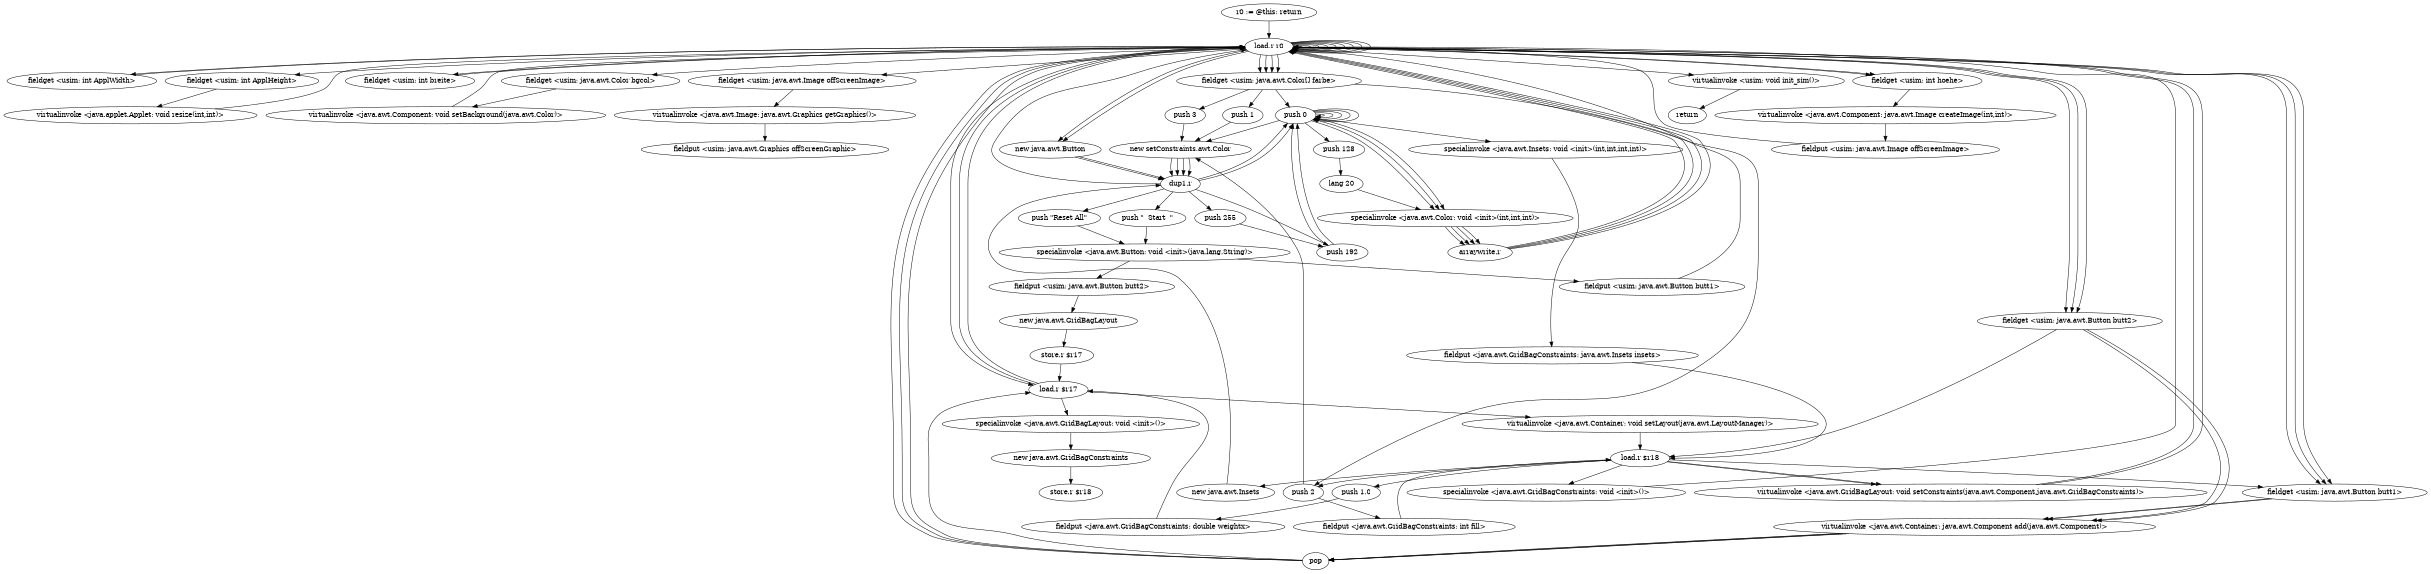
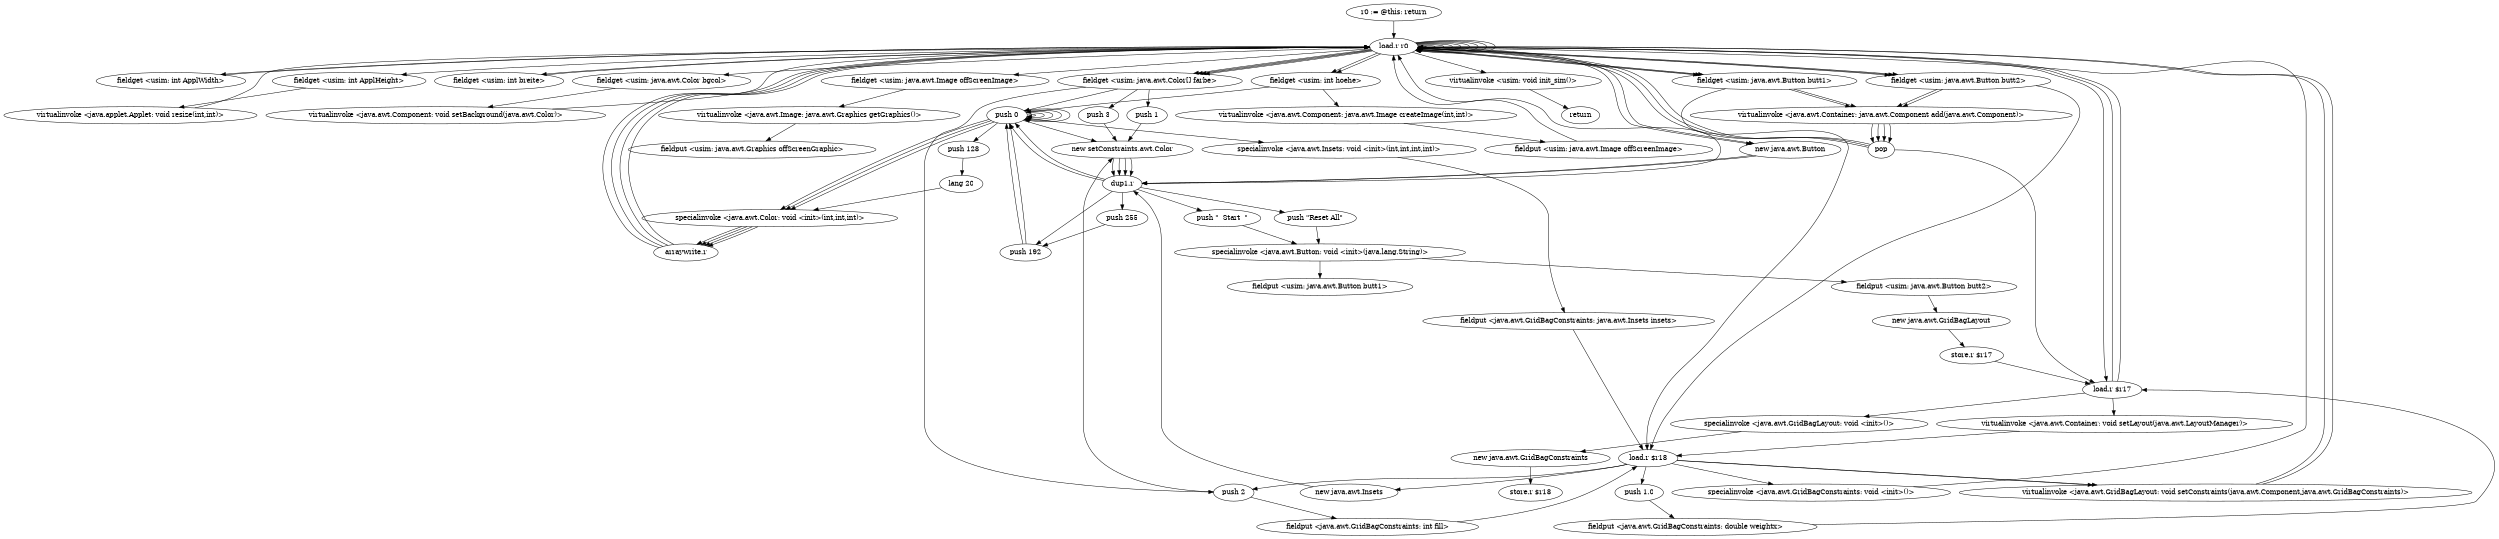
  digraph {
    n1 [label="r0 := @this: return"]
    "load.r r0"
    "fieldget <usim: int ApplWidth>"
    "fieldget <usim: int ApplHeight>"
    "fieldget <usim: java.awt.Color bgcol>"
    "fieldget <usim: int breite>"
    "fieldget <usim: int hoehe>"
    "fieldget <usim: java.awt.Image offScreenImage>"
    "fieldget <usim: java.awt.Color[] farbe>"
    "new java.awt.Button"
    "load.r $r17"
    "fieldget <usim: java.awt.Button butt1>"
    "fieldget <usim: java.awt.Button butt2>"
    "virtualinvoke <usim: void init_sim()>"
    "virtualinvoke <java.applet.Applet: void resize(int,int)>"
    "virtualinvoke <java.awt.Component: void setBackground(java.awt.Color)>"
    "virtualinvoke <java.awt.Component: java.awt.Image createImage(int,int)>"
    "push 0"
    "virtualinvoke <java.awt.Image: java.awt.Graphics getGraphics()>"
    "push 1"
    "push 2"
    "push 3"
    "dup1.r"
    "specialinvoke <java.awt.GridBagLayout: void <init>()>"
    "virtualinvoke <java.awt.Container: void setLayout(java.awt.LayoutManager)>"
    "load.r $r18"
    "virtualinvoke <java.awt.Container: java.awt.Component add(java.awt.Component)>"
    return
    "fieldput <usim: java.awt.Image offScreenImage>"
    n30 [label="new setConstraints.awt.Color"]
    "specialinvoke <java.awt.Color: void <init>(int,int,int)>"
    "push 128"
    "specialinvoke <java.awt.Insets: void <init>(int,int,int,int)>"
    "fieldput <usim: java.awt.Graphics offScreenGraphic>"
    "fieldput <java.awt.GridBagConstraints: int fill>"
    "arraywrite.r"
    n37 [label="lang 20"]
    "fieldput <java.awt.GridBagConstraints: java.awt.Insets insets>"
    "push 255"
    "push 192"
    "push \"  Start  \""
    "push \"Reset All\""
    "specialinvoke <java.awt.Button: void <init>(java.lang.String)>"
    "fieldput <usim: java.awt.Button butt1>"
    "fieldput <usim: java.awt.Button butt2>"
    "new java.awt.GridBagLayout"
    "store.r $r17"
    "new java.awt.GridBagConstraints"
    "store.r $r18"
    "specialinvoke <java.awt.GridBagConstraints: void <init>()>"
    "new java.awt.Insets"
    "push 1.0"
    "virtualinvoke <java.awt.GridBagLayout: void setConstraints(java.awt.Component,java.awt.GridBagConstraints)>"
    "fieldput <java.awt.GridBagConstraints: double weightx>"
    pop
    n1 -> "load.r r0"
    "load.r r0" -> "load.r r0"
    "load.r r0" -> "load.r r0"
    "load.r r0" -> "load.r r0"
    "load.r r0" -> "load.r r0"
    "load.r r0" -> "load.r r0"
    "load.r r0" -> "load.r r0"
    "load.r r0" -> "load.r r0"
    "load.r r0" -> "load.r r0"
    "load.r r0" -> "load.r r0"
    "load.r r0" -> "fieldget <usim: int ApplWidth>"
    "load.r r0" -> "fieldget <usim: int ApplHeight>"
    "load.r r0" -> "fieldget <usim: java.awt.Color bgcol>"
    "load.r r0" -> "fieldget <usim: int breite>"
    "load.r r0" -> "fieldget <usim: int hoehe>"
    "load.r r0" -> "fieldget <usim: int hoehe>"
    "load.r r0" -> "fieldget <usim: java.awt.Image offScreenImage>"
    "load.r r0" -> "fieldget <usim: java.awt.Color[] farbe>"
    "load.r r0" -> "fieldget <usim: java.awt.Color[] farbe>"
    "load.r r0" -> "fieldget <usim: java.awt.Color[] farbe>"
    "load.r r0" -> "fieldget <usim: java.awt.Color[] farbe>"
    "load.r r0" -> "new java.awt.Button"
    "load.r r0" -> "new java.awt.Button"
    "load.r r0" -> "load.r $r17"
    "load.r r0" -> "fieldget <usim: java.awt.Button butt1>"
    "load.r r0" -> "fieldget <usim: java.awt.Button butt1>"
    "load.r r0" -> "fieldget <usim: java.awt.Button butt1>"
    "load.r r0" -> "fieldget <usim: java.awt.Button butt2>"
    "load.r r0" -> "fieldget <usim: java.awt.Button butt2>"
    "load.r r0" -> "fieldget <usim: java.awt.Button butt2>"
    "load.r r0" -> "virtualinvoke <usim: void init_sim()>"
    "fieldget <usim: int ApplWidth>" -> "load.r r0"
    "fieldget <usim: int ApplHeight>" -> "virtualinvoke <java.applet.Applet: void resize(int,int)>"
    "fieldget <usim: java.awt.Color bgcol>" -> "virtualinvoke <java.awt.Component: void setBackground(java.awt.Color)>"
    "fieldget <usim: int breite>" -> "load.r r0"
    "fieldget <usim: int hoehe>" -> "virtualinvoke <java.awt.Component: java.awt.Image createImage(int,int)>"
+   "fieldget <usim: int hoehe>" -> "push 0"
    "fieldget <usim: java.awt.Image offScreenImage>" -> "virtualinvoke <java.awt.Image: java.awt.Graphics getGraphics()>"
    "fieldget <usim: java.awt.Color[] farbe>" -> "push 0"
    "fieldget <usim: java.awt.Color[] farbe>" -> "push 1"
    "fieldget <usim: java.awt.Color[] farbe>" -> "push 2"
    "fieldget <usim: java.awt.Color[] farbe>" -> "push 3"
    "new java.awt.Button" -> "dup1.r"
    "new java.awt.Button" -> "dup1.r"
    "load.r $r17" -> "load.r r0"
    "load.r $r17" -> "load.r r0"
    "load.r $r17" -> "specialinvoke <java.awt.GridBagLayout: void <init>()>"
    "load.r $r17" -> "virtualinvoke <java.awt.Container: void setLayout(java.awt.LayoutManager)>"
-   "load.r $r18" -> "fieldget <usim: java.awt.Button butt1>"
+   "fieldget <usim: java.awt.Button butt1>" -> "load.r $r18"
    "fieldget <usim: java.awt.Button butt1>" -> "virtualinvoke <java.awt.Container: java.awt.Component add(java.awt.Component)>"
    "fieldget <usim: java.awt.Button butt1>" -> "virtualinvoke <java.awt.Container: java.awt.Component add(java.awt.Component)>"
    "fieldget <usim: java.awt.Button butt2>" -> "load.r $r18"
    "fieldget <usim: java.awt.Button butt2>" -> "virtualinvoke <java.awt.Container: java.awt.Component add(java.awt.Component)>"
    "fieldget <usim: java.awt.Button butt2>" -> "virtualinvoke <java.awt.Container: java.awt.Component add(java.awt.Component)>"
    "virtualinvoke <usim: void init_sim()>" -> return
    "virtualinvoke <java.applet.Applet: void resize(int,int)>" -> "load.r r0"
    "virtualinvoke <java.awt.Component: void setBackground(java.awt.Color)>" -> "load.r r0"
    "virtualinvoke <java.awt.Component: java.awt.Image createImage(int,int)>" -> "fieldput <usim: java.awt.Image offScreenImage>"
    "push 0" -> "push 0"
    "push 0" -> "push 0"
    "push 0" -> "push 0"
    "push 0" -> "push 0"
    "push 0" -> "push 0"
    "push 0" -> n30
    "push 0" -> "specialinvoke <java.awt.Color: void <init>(int,int,int)>"
    "push 0" -> "specialinvoke <java.awt.Color: void <init>(int,int,int)>"
    "push 0" -> "specialinvoke <java.awt.Color: void <init>(int,int,int)>"
    "push 0" -> "push 128"
    "push 0" -> "specialinvoke <java.awt.Insets: void <init>(int,int,int,int)>"
    "virtualinvoke <java.awt.Image: java.awt.Graphics getGraphics()>" -> "fieldput <usim: java.awt.Graphics offScreenGraphic>"
    "push 1" -> n30
    "push 2" -> n30
    "push 2" -> "fieldput <java.awt.GridBagConstraints: int fill>"
    "push 3" -> n30
    "dup1.r" -> "load.r r0"
    "dup1.r" -> "push 0"
    "dup1.r" -> "push 0"
    "dup1.r" -> "push 255"
    "dup1.r" -> "push 192"
    "dup1.r" -> "push \"  Start  \""
    "dup1.r" -> "push \"Reset All\""
    "specialinvoke <java.awt.GridBagLayout: void <init>()>" -> "new java.awt.GridBagConstraints"
    "virtualinvoke <java.awt.Container: void setLayout(java.awt.LayoutManager)>" -> "load.r $r18"
    "load.r $r18" -> "push 2"
    "load.r $r18" -> "specialinvoke <java.awt.GridBagConstraints: void <init>()>"
    "load.r $r18" -> "new java.awt.Insets"
    "load.r $r18" -> "push 1.0"
    "load.r $r18" -> "virtualinvoke <java.awt.GridBagLayout: void setConstraints(java.awt.Component,java.awt.GridBagConstraints)>"
    "load.r $r18" -> "virtualinvoke <java.awt.GridBagLayout: void setConstraints(java.awt.Component,java.awt.GridBagConstraints)>"
    "virtualinvoke <java.awt.Container: java.awt.Component add(java.awt.Component)>" -> pop
    "virtualinvoke <java.awt.Container: java.awt.Component add(java.awt.Component)>" -> pop
    "virtualinvoke <java.awt.Container: java.awt.Component add(java.awt.Component)>" -> pop
    "virtualinvoke <java.awt.Container: java.awt.Component add(java.awt.Component)>" -> pop
    "fieldput <usim: java.awt.Image offScreenImage>" -> "load.r r0"
    n30 -> "dup1.r"
    n30 -> "dup1.r"
    n30 -> "dup1.r"
    n30 -> "dup1.r"
    "specialinvoke <java.awt.Color: void <init>(int,int,int)>" -> "arraywrite.r"
    "specialinvoke <java.awt.Color: void <init>(int,int,int)>" -> "arraywrite.r"
    "specialinvoke <java.awt.Color: void <init>(int,int,int)>" -> "arraywrite.r"
    "specialinvoke <java.awt.Color: void <init>(int,int,int)>" -> "arraywrite.r"
    "push 128" -> n37
    "specialinvoke <java.awt.Insets: void <init>(int,int,int,int)>" -> "fieldput <java.awt.GridBagConstraints: java.awt.Insets insets>"
    "fieldput <java.awt.GridBagConstraints: int fill>" -> "load.r $r18"
    "arraywrite.r" -> "load.r r0"
    "arraywrite.r" -> "load.r r0"
    "arraywrite.r" -> "load.r r0"
    "arraywrite.r" -> "load.r r0"
    n37 -> "specialinvoke <java.awt.Color: void <init>(int,int,int)>"
    "fieldput <java.awt.GridBagConstraints: java.awt.Insets insets>" -> "load.r $r18"
    "push 255" -> "push 192"
    "push 192" -> "push 0"
    "push 192" -> "push 0"
    "push \"  Start  \"" -> "specialinvoke <java.awt.Button: void <init>(java.lang.String)>"
    "push \"Reset All\"" -> "specialinvoke <java.awt.Button: void <init>(java.lang.String)>"
    "specialinvoke <java.awt.Button: void <init>(java.lang.String)>" -> "fieldput <usim: java.awt.Button butt1>"
    "specialinvoke <java.awt.Button: void <init>(java.lang.String)>" -> "fieldput <usim: java.awt.Button butt2>"
-   "fieldput <usim: java.awt.Button butt1>" -> "load.r r0"
    "fieldput <usim: java.awt.Button butt2>" -> "new java.awt.GridBagLayout"
    "new java.awt.GridBagLayout" -> "store.r $r17"
    "store.r $r17" -> "load.r $r17"
    "new java.awt.GridBagConstraints" -> "store.r $r18"
    "specialinvoke <java.awt.GridBagConstraints: void <init>()>" -> "load.r r0"
    "new java.awt.Insets" -> "dup1.r"
    "push 1.0" -> "fieldput <java.awt.GridBagConstraints: double weightx>"
    "virtualinvoke <java.awt.GridBagLayout: void setConstraints(java.awt.Component,java.awt.GridBagConstraints)>" -> "load.r r0"
    "virtualinvoke <java.awt.GridBagLayout: void setConstraints(java.awt.Component,java.awt.GridBagConstraints)>" -> "load.r r0"
    "fieldput <java.awt.GridBagConstraints: double weightx>" -> "load.r $r17"
    pop -> "load.r r0"
    pop -> "load.r r0"
    pop -> "load.r r0"
    pop -> "load.r $r17"
  }
